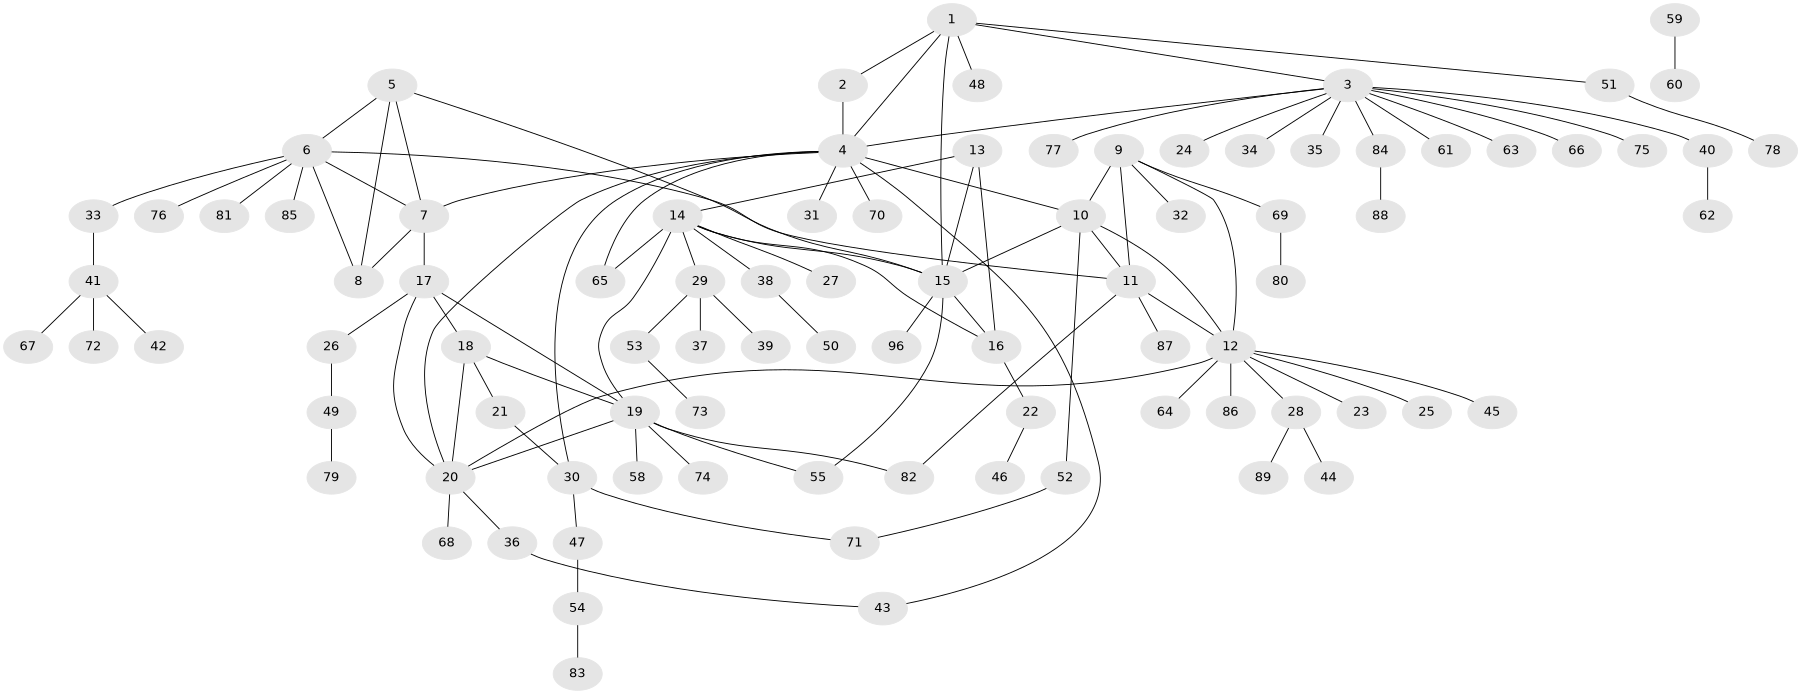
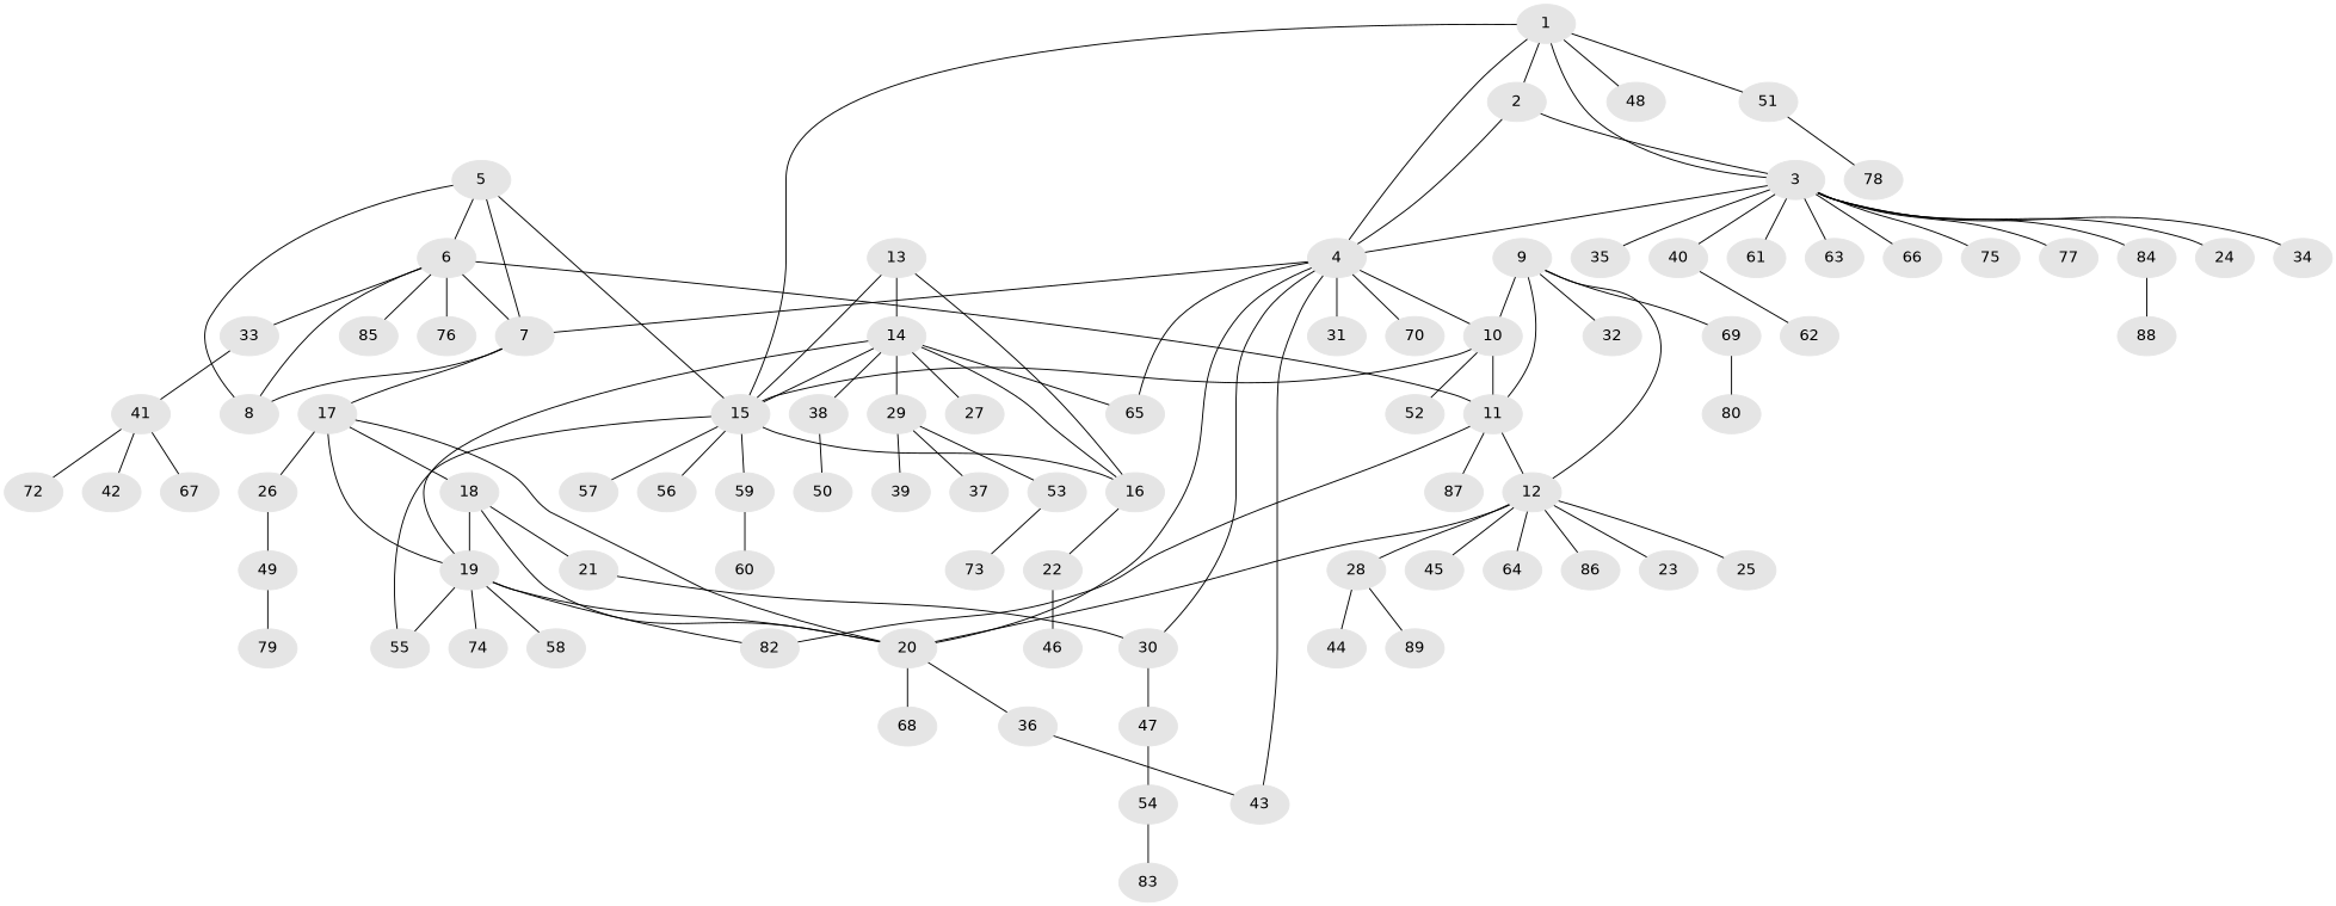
  graph {
    fontname="DejaVu Sans"
    node [color=gray90 fontname="DejaVu Sans" style=filled]
    edge [fontname="DejaVu Sans"]
    1
    2
    3
    4
    15
    48
    51
    24
    34
    35
    40
    61
    63
    66
    75
    77
    84
    7
    10
    20
    30
    31
    43
    65
    70
    16
    55
-   56 [label=96]
+   56
+   57
    59
    78
    62
    88
    8
    17
    11
    12
    52
    36
    68
    47
-   71
    5
    6
    33
    76
-   81
    85
    82
    87
    41
    42
    67
    72
    19
    18
    26
    9
    32
    69
    23
    25
    28
    45
    64
    86
    80
    44
    89
    13
    14
    27
    29
    38
    22
    58
    74
    37
    39
    53
    50
    60
    46
    21
    49
    79
    73
    54
    83
    1 -- 2
    1 -- 3
    1 -- 4
    1 -- 15
    1 -- 48
    1 -- 51
+   2 -- 3
    2 -- 4
    3 -- 4
    3 -- 24
    3 -- 34
    3 -- 35
    3 -- 40
    3 -- 61
    3 -- 63
    3 -- 66
    3 -- 75
    3 -- 77
    3 -- 84
    4 -- 7
    4 -- 10
    4 -- 20
    4 -- 30
    4 -- 31
    4 -- 43
    4 -- 65
    4 -- 70
    15 -- 16
    15 -- 55
    15 -- 56
+   15 -- 57
+   15 -- 59
    51 -- 78
    40 -- 62
    84 -- 88
    7 -- 8
    7 -- 17
    10 -- 15
    10 -- 11
-   10 -- 12
    10 -- 52
    20 -- 36
    20 -- 68
    30 -- 47
-   30 -- 71
    16 -- 22
    59 -- 60
    17 -- 20
    17 -- 19
    17 -- 18
    17 -- 26
    11 -- 12
    11 -- 82
    11 -- 87
    12 -- 20
    12 -- 23
    12 -- 25
    12 -- 28
    12 -- 45
    12 -- 64
    12 -- 86
-   52 -- 71
    36 -- 43
    47 -- 54
    5 -- 15
    5 -- 7
    5 -- 8
    5 -- 6
    6 -- 7
    6 -- 8
    6 -- 11
    6 -- 33
    6 -- 76
-   6 -- 81
    6 -- 85
    33 -- 41
    41 -- 42
    41 -- 67
    41 -- 72
    19 -- 20
    19 -- 55
    19 -- 82
    19 -- 58
    19 -- 74
    18 -- 20
    18 -- 19
    18 -- 21
    26 -- 49
    9 -- 10
    9 -- 11
    9 -- 12
    9 -- 32
    9 -- 69
    69 -- 80
    28 -- 44
    28 -- 89
    13 -- 15
    13 -- 16
    13 -- 14
    14 -- 15
    14 -- 65
    14 -- 16
    14 -- 19
    14 -- 27
    14 -- 29
    14 -- 38
    29 -- 37
    29 -- 39
    29 -- 53
    38 -- 50
    22 -- 46
    53 -- 73
    21 -- 30
    49 -- 79
    54 -- 83
  }
